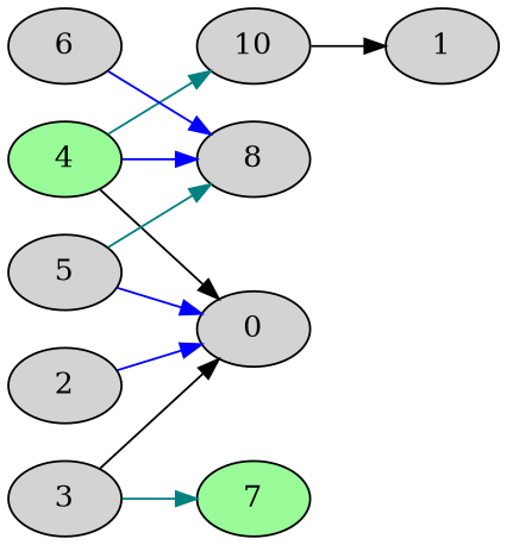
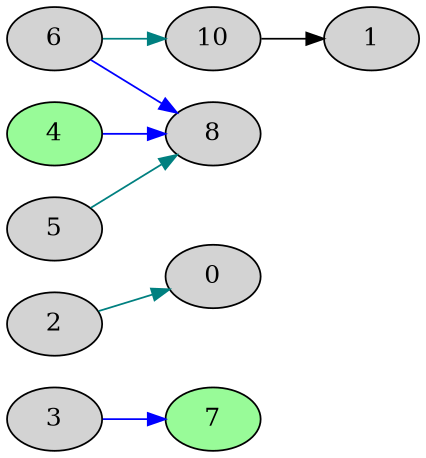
  digraph {
    rankdir=LR
    node [alpha=0.16 fillcolor=lightgrey style=filled]
    edge [color=blue]
    1 [alpha=0.13 expect_size=8587264]
    10 [expect_size=28066816]
    2 [alpha=0.05 expect_size=19816448]
    n4 [alpha=0.09 expect_size=39959552 label=0]
    3 [alpha=0.18 expect_size=17005568]
    7 [alpha=0.05 expect_size=41446400 fillcolor=palegreen]
    4 [alpha=0.01 expect_size=13129728 fillcolor=palegreen]
    8 [alpha=0.19 expect_size=26679296]
    5 [expect_size=8752128]
    6 [expect_size=8272896]
    10 -> 1 [color=black]
-   2 -> n4
-   3 -> n4 [color=black]
-   3 -> 7 [color=teal]
-   4 -> n4 [color=black]
+   2 -> n4 [color=teal]
+   3 -> 7
    4 -> 8
-   5 -> n4
    5 -> 8 [color=teal]
-   4 -> 10 [color=teal]
+   6 -> 10 [color=teal]
    6 -> 8
  }
